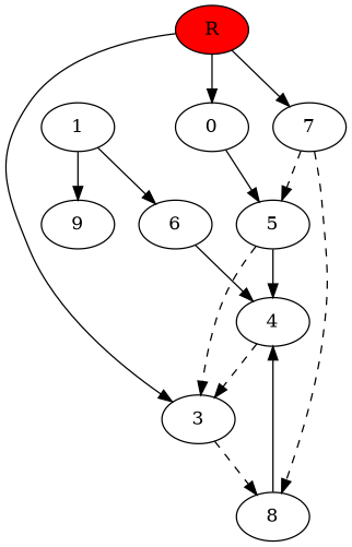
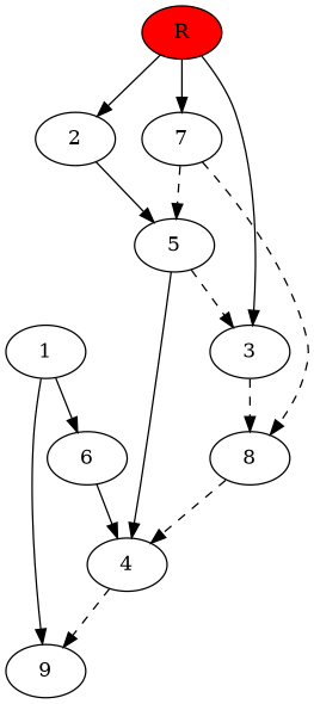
  digraph {
    edge [style=solid]
    1
    6
    9
    4
    8
-   2 [label=0]
+   2
    5
    3
    7
    R [fillcolor="#ff0000" style=filled]
    1 -> 6
    1 -> 9
    6 -> 4
-   4 -> 3 [style=dashed]
-   8 -> 4
+   4 -> 9 [style=dashed]
+   8 -> 4 [style=dashed]
    2 -> 5
    5 -> 4
    5 -> 3 [style=dashed]
    3 -> 8 [style=dashed]
    7 -> 8 [style=dashed]
    7 -> 5 [style=dashed]
    R -> 2
    R -> 3
    R -> 7
  }
